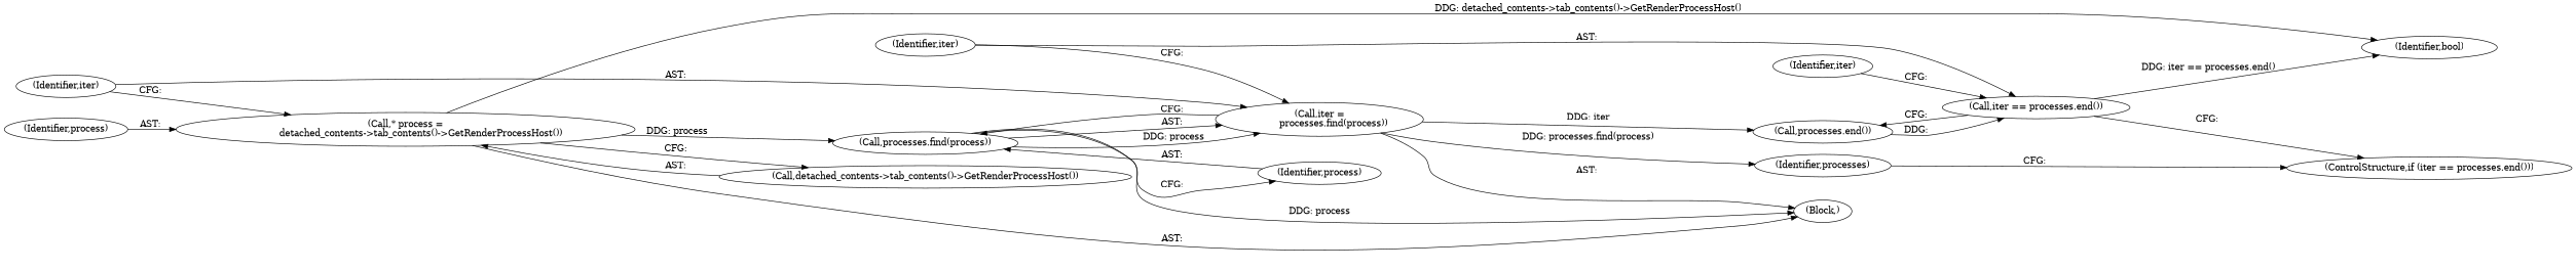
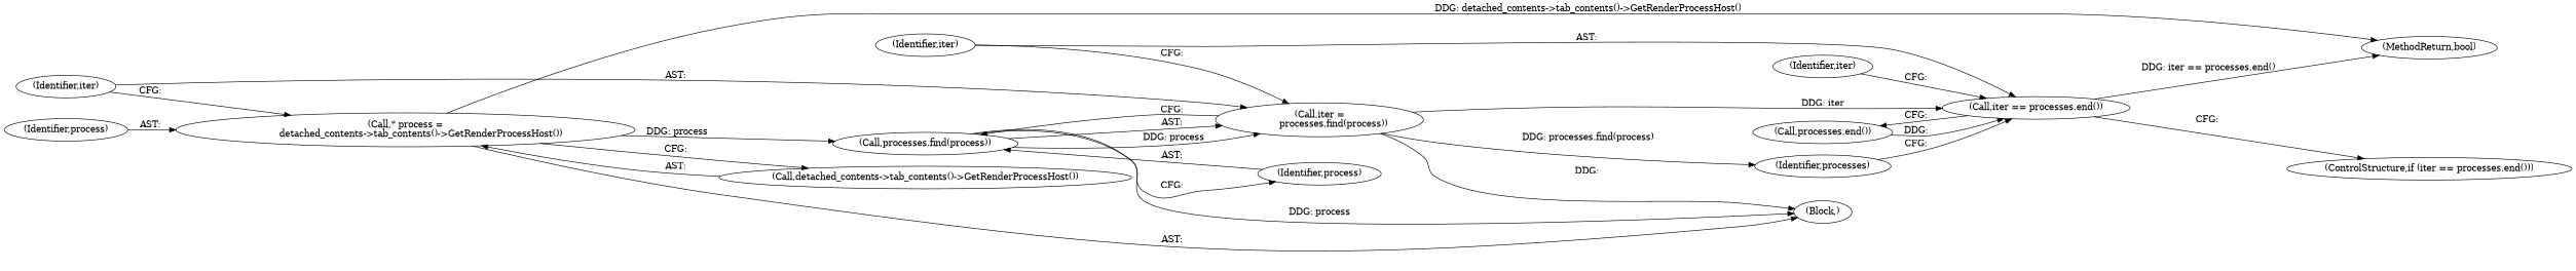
  digraph {
    rankdir=LR
    n1 [label="(Call,processes.find(process))"]
    n2 [label="(Call,iter =\n          processes.find(process))"]
    n3 [label="(Identifier,process)"]
    n4 [label="(Block,)"]
    n5 [label="(Call,iter == processes.end())"]
    n6 [label="(Identifier,processes)"]
-   n7 [label="(Identifier,bool)"]
+   n7 [label="(MethodReturn,bool)"]
    n8 [label="(Call,* process =\n           detached_contents->tab_contents()->GetRenderProcessHost())"]
    n9 [label="(Call,detached_contents->tab_contents()->GetRenderProcessHost())"]
    n10 [label="(ControlStructure,if (iter == processes.end()))"]
    n11 [label="(Call,processes.end())"]
    n12 [label="(Identifier,process)"]
    n13 [label="(Identifier,iter)"]
    n14 [label="(Identifier,iter)"]
    n15 [label="(Identifier,iter)"]
    n1 -> n2 [label="AST: "]
    n1 -> n2 [label="DDG: process"]
    n1 -> n3 [label="CFG: "]
    n1 -> n4 [label="DDG: process"]
    n2 -> n1 [label="CFG: "]
-   n2 -> n4 [label="AST: "]
-   n2 -> n11 [label="DDG: iter"]
+   n2 -> n4 [label="DDG: "]
+   n2 -> n5 [label="DDG: iter"]
    n2 -> n6 [label="DDG: processes.find(process)"]
    n3 -> n1 [label="AST: "]
    n5 -> n7 [label="DDG: iter == processes.end()"]
    n5 -> n10 [label="CFG: "]
    n5 -> n11 [label="CFG: "]
-   n6 -> n10 [label="CFG: "]
+   n6 -> n5 [label="CFG: "]
    n8 -> n1 [label="DDG: process"]
    n8 -> n4 [label="AST: "]
    n8 -> n7 [label="DDG: detached_contents->tab_contents()->GetRenderProcessHost()"]
    n8 -> n9 [label="CFG: "]
    n9 -> n8 [label="AST: "]
    n11 -> n5 [label="DDG: "]
    n12 -> n8 [label="AST: "]
    n13 -> n5 [label="CFG: "]
    n14 -> n2 [label="AST: "]
    n14 -> n8 [label="CFG: "]
    n15 -> n2 [label="CFG: "]
    n15 -> n5 [label="AST: "]
  }
